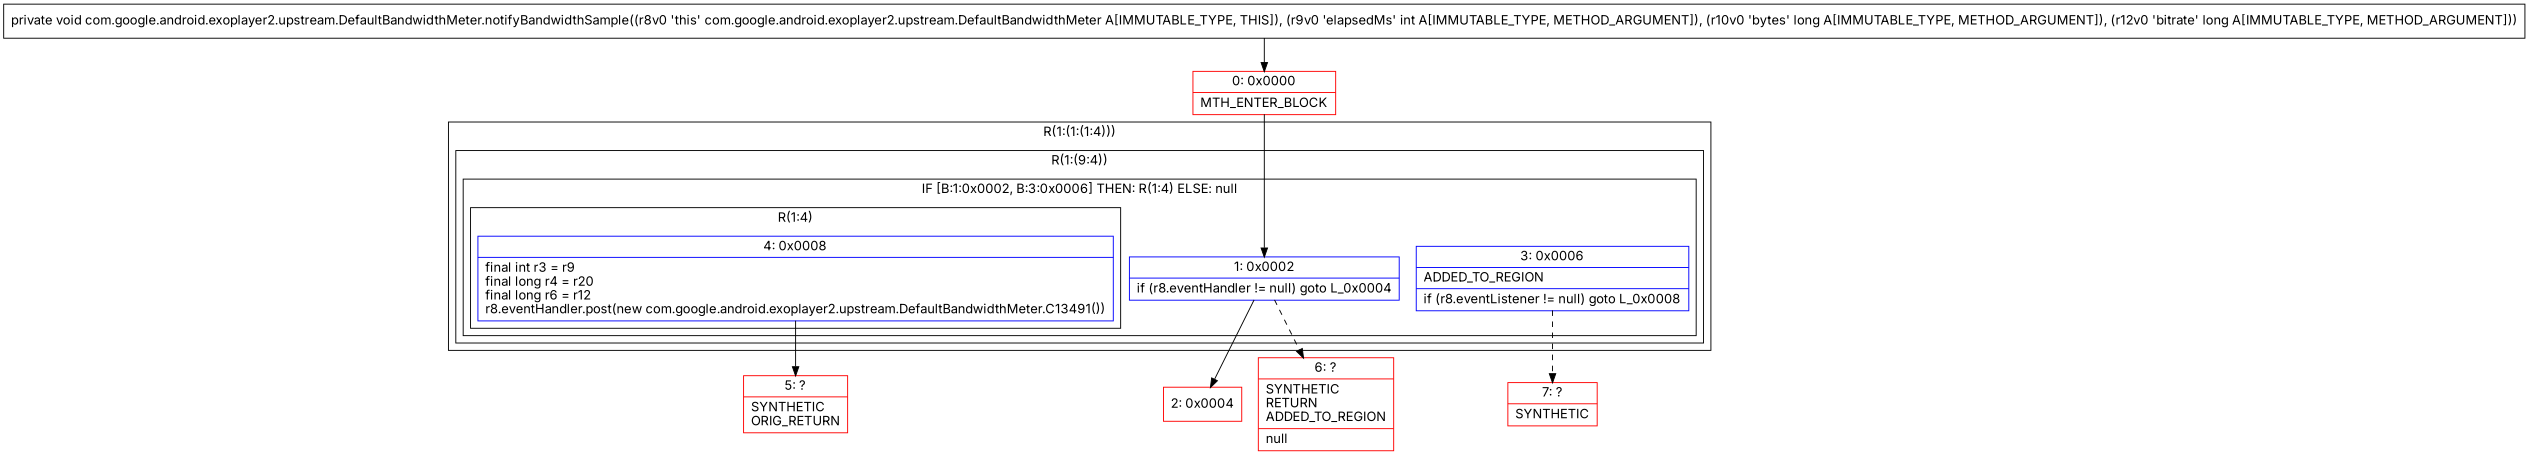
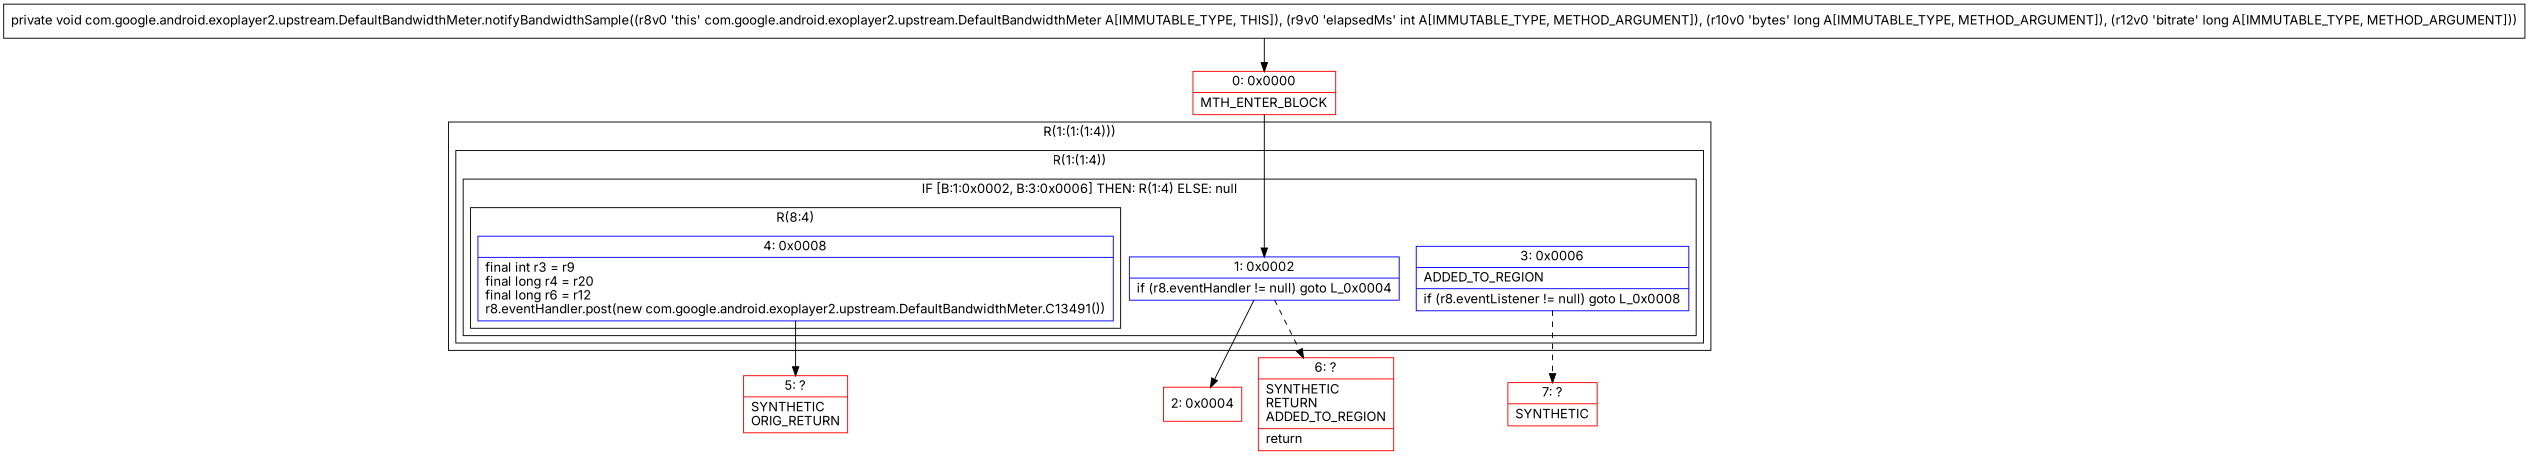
  digraph {
    fontname=Inter
    node [color=red fontname=Inter shape=record]
    edge [fontname=Inter]
    n1 [color=blue label="{4\:\ 0x0008|final int r3 = r9\lfinal long r4 = r20\lfinal long r6 = r12\lr8.eventHandler.post(new com.google.android.exoplayer2.upstream.DefaultBandwidthMeter.C13491())\l}"]
    n2 [color=blue label="{1\:\ 0x0002|if (r8.eventHandler != null) goto L_0x0004\l}"]
    n3 [color=blue label="{3\:\ 0x0006|ADDED_TO_REGION\l|if (r8.eventListener != null) goto L_0x0008\l}"]
    n4 [label="{5\:\ ?|SYNTHETIC\lORIG_RETURN\l}"]
    n5 [label="{2\:\ 0x0004}"]
-   n6 [label="{6\:\ ?|SYNTHETIC\lRETURN\lADDED_TO_REGION\l|null\l}"]
+   n6 [label="{6\:\ ?|SYNTHETIC\lRETURN\lADDED_TO_REGION\l|return\l}"]
    n7 [label="{7\:\ ?|SYNTHETIC\l}"]
    n8 [label="{0\:\ 0x0000|MTH_ENTER_BLOCK\l}"]
    n9 [label="{private void com.google.android.exoplayer2.upstream.DefaultBandwidthMeter.notifyBandwidthSample((r8v0 'this' com.google.android.exoplayer2.upstream.DefaultBandwidthMeter A[IMMUTABLE_TYPE, THIS]), (r9v0 'elapsedMs' int A[IMMUTABLE_TYPE, METHOD_ARGUMENT]), (r10v0 'bytes' long A[IMMUTABLE_TYPE, METHOD_ARGUMENT]), (r12v0 'bitrate' long A[IMMUTABLE_TYPE, METHOD_ARGUMENT])) }" color=""]
    subgraph cluster_1 {
      label="R(1:(1:(1:4)))"
      subgraph cluster_2 {
-       label="R(1:(9:4))"
+       label="R(1:(1:4))"
        subgraph cluster_3 {
          label="IF [B:1:0x0002, B:3:0x0006] THEN: R(1:4) ELSE: null"
          n2
          n3
          subgraph cluster_4 {
-           label="R(1:4)"
+           label="R(8:4)"
            n1
          }
        }
      }
    }
    n1 -> n4
    n2 -> n5
    n2 -> n6 [style=dashed]
    n3 -> n7 [style=dashed]
    n8 -> n2
    n9 -> n8
  }
